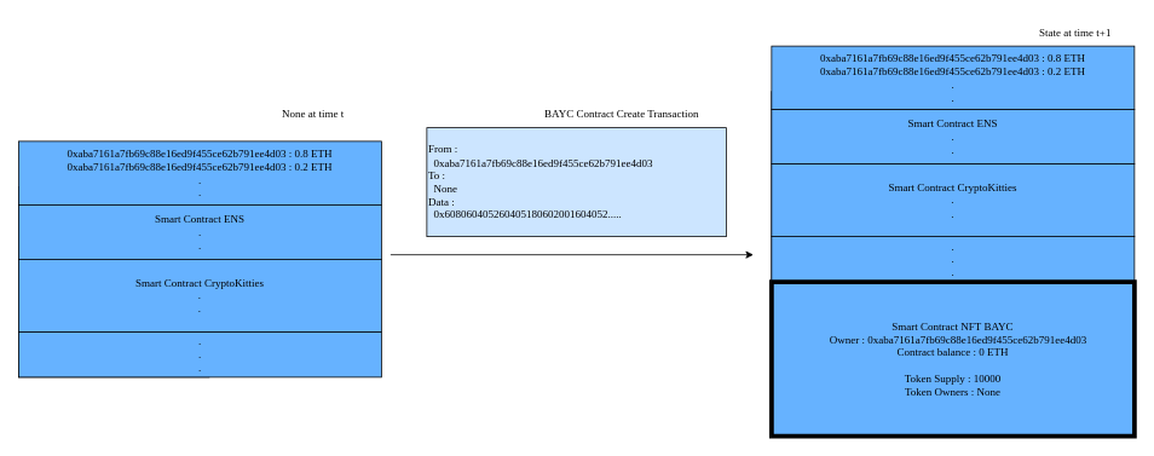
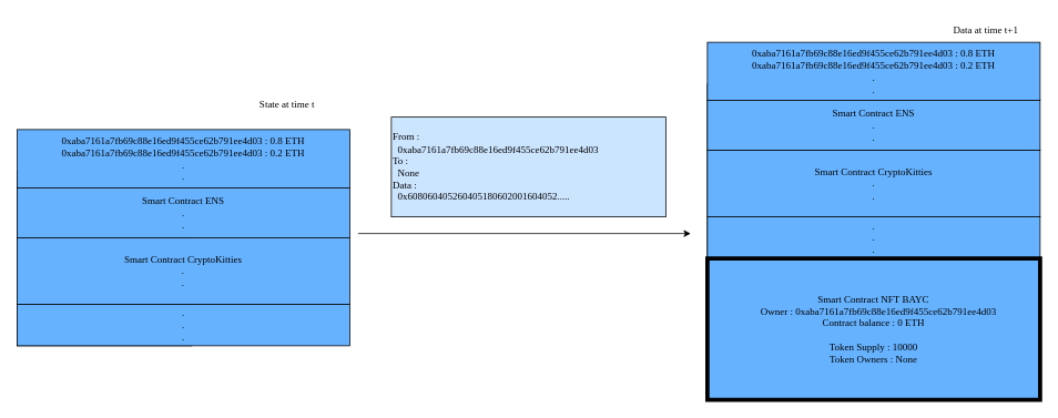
  <mxCell id="0" />
  <mxCell id="1" parent="0" />
  <mxCell id="2" value="" style="whiteSpace=wrap;html=1;aspect=fixed;fillColor=#66B2FF;" parent="1" vertex="1"><mxGeometry x="850" y="100" width="380" height="380" as="geometry" /></mxCell>
  <mxCell id="3" value="&lt;span&gt;&lt;br&gt;&lt;/span&gt;&lt;span style=&quot;text-align: left;&quot;&gt;0xaba7161a7fb69c88e16ed9f455ce62b791ee4d03&lt;/span&gt;&lt;span&gt;&amp;nbsp;: 0.8 ETH&lt;/span&gt;&lt;br&gt;&lt;span style=&quot;text-align: left;&quot;&gt;0xaba7161a7fb69c88e16ed9f455ce62b791ee4d03&lt;/span&gt;&lt;span&gt;&amp;nbsp;: 0.2 ETH&lt;br&gt;.&lt;br&gt;.&lt;br&gt;.&lt;br&gt;&lt;/span&gt;" style="rounded=0;whiteSpace=wrap;html=1;fontFamily=Fira Code;fontSource=https%3A%2F%2Ffonts.googleapis.com%2Fcss%3Ffamily%3DFira%2BCode;fillColor=#66B2FF;" parent="1" vertex="1"><mxGeometry x="850" y="50" width="400" height="70" as="geometry" /></mxCell>
  <mxCell id="4" value="&lt;span&gt;Smart Contract ENS&lt;br&gt;.&lt;br&gt;.&lt;br&gt;&lt;/span&gt;" style="rounded=0;whiteSpace=wrap;html=1;fontFamily=Fira Code;fontSource=https%3A%2F%2Ffonts.googleapis.com%2Fcss%3Ffamily%3DFira%2BCode;fillColor=#66B2FF;" parent="1" vertex="1"><mxGeometry x="850" y="120" width="400" height="60" as="geometry" /></mxCell>
  <mxCell id="5" value=".&lt;br&gt;.&lt;br&gt;." style="rounded=0;whiteSpace=wrap;html=1;fontFamily=Fira Code;fontSource=https%3A%2F%2Ffonts.googleapis.com%2Fcss%3Ffamily%3DFira%2BCode;fillColor=#66B2FF;" parent="1" vertex="1"><mxGeometry x="850" y="260" width="400" height="50" as="geometry" /></mxCell>
  <mxCell id="6" value="&lt;span&gt;Smart Contract NFT BAYC&lt;br&gt;&amp;nbsp; &amp;nbsp; Owner :&amp;nbsp;&lt;/span&gt;&lt;span style=&quot;text-align: left;&quot;&gt;0xaba7161a7fb69c88e16ed9f455ce62b791ee4d03&lt;/span&gt;&lt;span&gt;&lt;br&gt;&lt;/span&gt;&lt;span&gt;&lt;/span&gt;Contract balance : 0 ETH&lt;br&gt;&lt;br&gt;Token Supply : 10000&lt;br&gt;Token Owners : None" style="rounded=0;whiteSpace=wrap;html=1;fontFamily=Fira Code;fontSource=https%3A%2F%2Ffonts.googleapis.com%2Fcss%3Ffamily%3DFira%2BCode;fillColor=#66B2FF;strokeWidth=5;" parent="1" vertex="1"><mxGeometry x="850" y="310" width="400" height="170" as="geometry" /></mxCell>
- <mxCell id="7" value="State at time t+1" style="text;html=1;strokeColor=none;fillColor=none;align=center;verticalAlign=middle;whiteSpace=wrap;rounded=0;fontFamily=Fira Code;fontSource=https%3A%2F%2Ffonts.googleapis.com%2Fcss%3Ffamily%3DFira%2BCode;" parent="1" vertex="1"><mxGeometry x="1120" y="20" width="130" height="30" as="geometry" /></mxCell>
+ <mxCell id="7" value="Data at time t+1" style="text;html=1;strokeColor=none;fillColor=none;align=center;verticalAlign=middle;whiteSpace=wrap;rounded=0;fontFamily=Fira Code;fontSource=https%3A%2F%2Ffonts.googleapis.com%2Fcss%3Ffamily%3DFira%2BCode;" parent="1" vertex="1"><mxGeometry x="1120" y="20" width="130" height="30" as="geometry" /></mxCell>
  <mxCell id="8" value="From : &lt;br&gt;&amp;nbsp; 0xaba7161a7fb69c88e16ed9f455ce62b791ee4d03&lt;br&gt;&lt;div&gt;&lt;span&gt;To :&amp;nbsp;&lt;br&gt;&lt;/span&gt;&lt;span style=&quot;background-color: initial;&quot;&gt;&amp;nbsp; None&lt;/span&gt;&lt;/div&gt;&lt;div&gt;&lt;span&gt;Data :&amp;nbsp;&lt;/span&gt;&lt;/div&gt;&amp;nbsp; 0x608060405260405180602001604052....." style="rounded=0;whiteSpace=wrap;html=1;fontFamily=Fira Code;fontSource=https%3A%2F%2Ffonts.googleapis.com%2Fcss%3Ffamily%3DFira%2BCode;fillColor=#CCE5FF;align=left;" parent="1" vertex="1"><mxGeometry x="470" y="140" width="330" height="120" as="geometry" /></mxCell>
- <mxCell id="9" value="BAYC Contract Create Transaction" style="text;html=1;strokeColor=none;fillColor=none;align=center;verticalAlign=middle;whiteSpace=wrap;rounded=0;fontFamily=Fira Code;fontSource=https%3A%2F%2Ffonts.googleapis.com%2Fcss%3Ffamily%3DFira%2BCode;" parent="1" vertex="1"><mxGeometry x="520" y="110" width="330" height="30" as="geometry" /></mxCell>
  <mxCell id="10" value="&lt;span&gt;Smart Contract CryptoKitties&lt;br&gt;.&lt;br&gt;.&lt;br&gt;&lt;/span&gt;" style="rounded=0;whiteSpace=wrap;html=1;fontFamily=Fira Code;fontSource=https%3A%2F%2Ffonts.googleapis.com%2Fcss%3Ffamily%3DFira%2BCode;fillColor=#66B2FF;" vertex="1" parent="1"><mxGeometry x="850" y="180" width="400" height="80" as="geometry" /></mxCell>
  <mxCell id="11" value="" style="whiteSpace=wrap;html=1;aspect=fixed;fillColor=#66B2FF;" vertex="1" parent="1"><mxGeometry x="20" y="205" width="210" height="210" as="geometry" /></mxCell>
  <mxCell id="12" value="&lt;span&gt;&lt;br&gt;&lt;/span&gt;&lt;span style=&quot;text-align: left;&quot;&gt;0xaba7161a7fb69c88e16ed9f455ce62b791ee4d03&lt;/span&gt;&lt;span&gt;&amp;nbsp;: 0.8 ETH&lt;/span&gt;&lt;br&gt;&lt;span style=&quot;text-align: left;&quot;&gt;0xaba7161a7fb69c88e16ed9f455ce62b791ee4d03&lt;/span&gt;&lt;span&gt;&amp;nbsp;: 0.2 ETH&lt;br&gt;.&lt;br&gt;.&lt;br&gt;.&lt;br&gt;&lt;/span&gt;" style="rounded=0;whiteSpace=wrap;html=1;fontFamily=Fira Code;fontSource=https%3A%2F%2Ffonts.googleapis.com%2Fcss%3Ffamily%3DFira%2BCode;fillColor=#66B2FF;" vertex="1" parent="1"><mxGeometry x="20" y="155" width="400" height="70" as="geometry" /></mxCell>
  <mxCell id="13" value="&lt;span&gt;Smart Contract ENS&lt;br&gt;.&lt;br&gt;.&lt;br&gt;&lt;/span&gt;" style="rounded=0;whiteSpace=wrap;html=1;fontFamily=Fira Code;fontSource=https%3A%2F%2Ffonts.googleapis.com%2Fcss%3Ffamily%3DFira%2BCode;fillColor=#66B2FF;" vertex="1" parent="1"><mxGeometry x="20" y="225" width="400" height="60" as="geometry" /></mxCell>
  <mxCell id="14" value=".&lt;br&gt;.&lt;br&gt;." style="rounded=0;whiteSpace=wrap;html=1;fontFamily=Fira Code;fontSource=https%3A%2F%2Ffonts.googleapis.com%2Fcss%3Ffamily%3DFira%2BCode;fillColor=#66B2FF;" vertex="1" parent="1"><mxGeometry x="20" y="365" width="400" height="50" as="geometry" /></mxCell>
- <mxCell id="15" value="None at time t" style="text;html=1;strokeColor=none;fillColor=none;align=center;verticalAlign=middle;whiteSpace=wrap;rounded=0;fontFamily=Fira Code;fontSource=https%3A%2F%2Ffonts.googleapis.com%2Fcss%3Ffamily%3DFira%2BCode;" vertex="1" parent="1"><mxGeometry x="280" y="110" width="130" height="30" as="geometry" /></mxCell>
+ <mxCell id="15" value="State at time t" style="text;html=1;strokeColor=none;fillColor=none;align=center;verticalAlign=middle;whiteSpace=wrap;rounded=0;fontFamily=Fira Code;fontSource=https%3A%2F%2Ffonts.googleapis.com%2Fcss%3Ffamily%3DFira%2BCode;" vertex="1" parent="1"><mxGeometry x="280" y="110" width="130" height="30" as="geometry" /></mxCell>
  <mxCell id="16" value="&lt;span&gt;Smart Contract CryptoKitties&lt;br&gt;.&lt;br&gt;.&lt;br&gt;&lt;/span&gt;" style="rounded=0;whiteSpace=wrap;html=1;fontFamily=Fira Code;fontSource=https%3A%2F%2Ffonts.googleapis.com%2Fcss%3Ffamily%3DFira%2BCode;fillColor=#66B2FF;" vertex="1" parent="1"><mxGeometry x="20" y="285" width="400" height="80" as="geometry" /></mxCell>
  <mxCell id="17" value="" style="endArrow=classic;html=1;rounded=0;fontFamily=Fira Code;fontSource=https%3A%2F%2Ffonts.googleapis.com%2Fcss%3Ffamily%3DFira%2BCode;fontSize=12;fontColor=#000000;" edge="1" parent="1"><mxGeometry width="50" height="50" relative="1" as="geometry"><mxPoint x="430" y="280" as="sourcePoint" /><mxPoint x="830" y="280" as="targetPoint" /></mxGeometry></mxCell>
